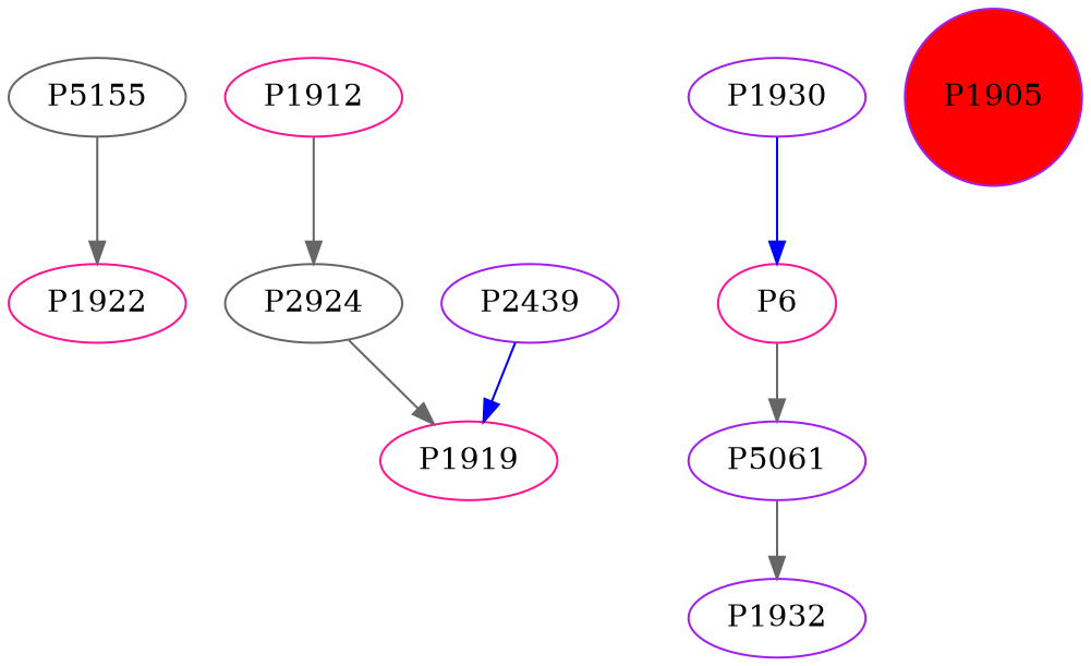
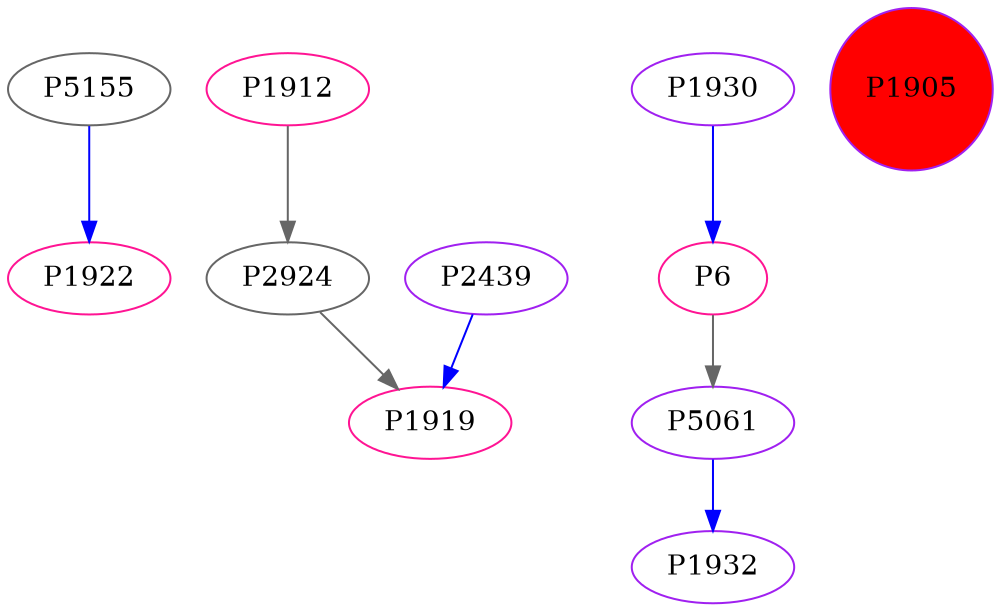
  digraph {
    node [color=purple]
    edge [color=gray40]
    P5155 [color=gray40]
    P1922 [color=deeppink]
    P1912 [color=deeppink]
    P2924 [color=gray40]
    P1919 [color=deeppink]
    P2439
    P6 [color=deeppink]
    P1930
    P5061
    P1932
    P1905 [fillcolor=red shape=circle style=filled]
-   P5155 -> P1922
+   P5155 -> P1922 [color=blue]
    P1912 -> P2924
    P2924 -> P1919
    P2439 -> P1919 [color=blue]
    P6 -> P5061
    P1930 -> P6 [color=blue]
-   P5061 -> P1932
+   P5061 -> P1932 [color=blue]
  }
